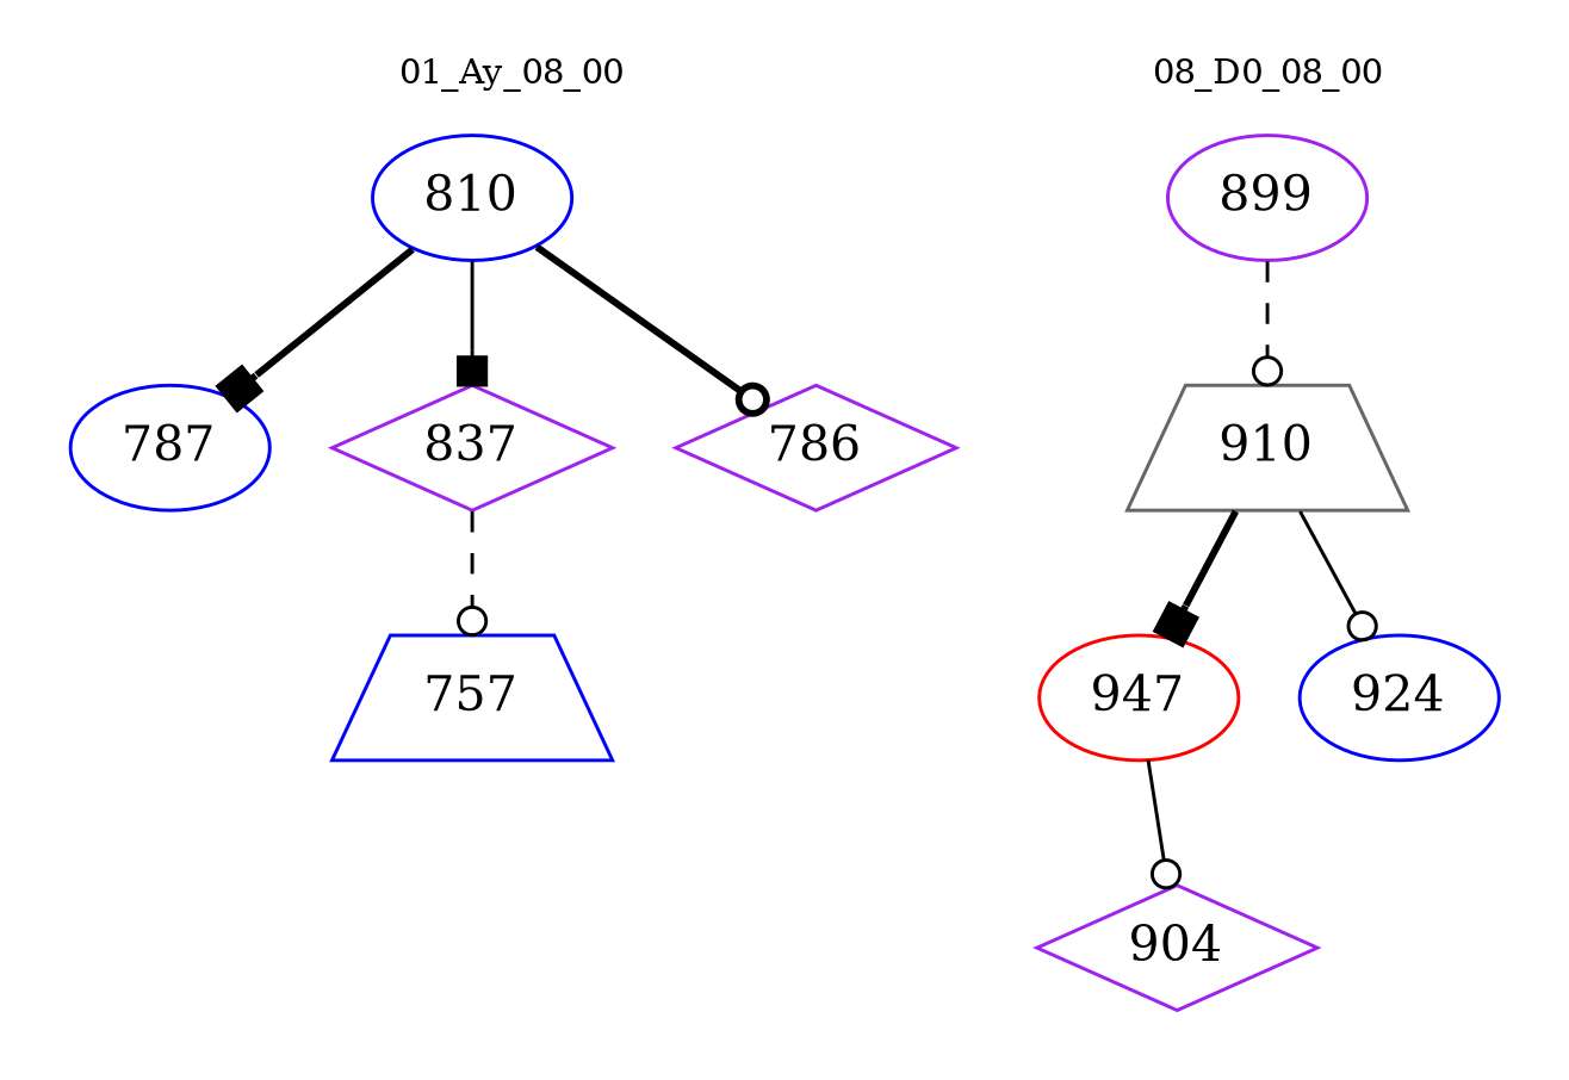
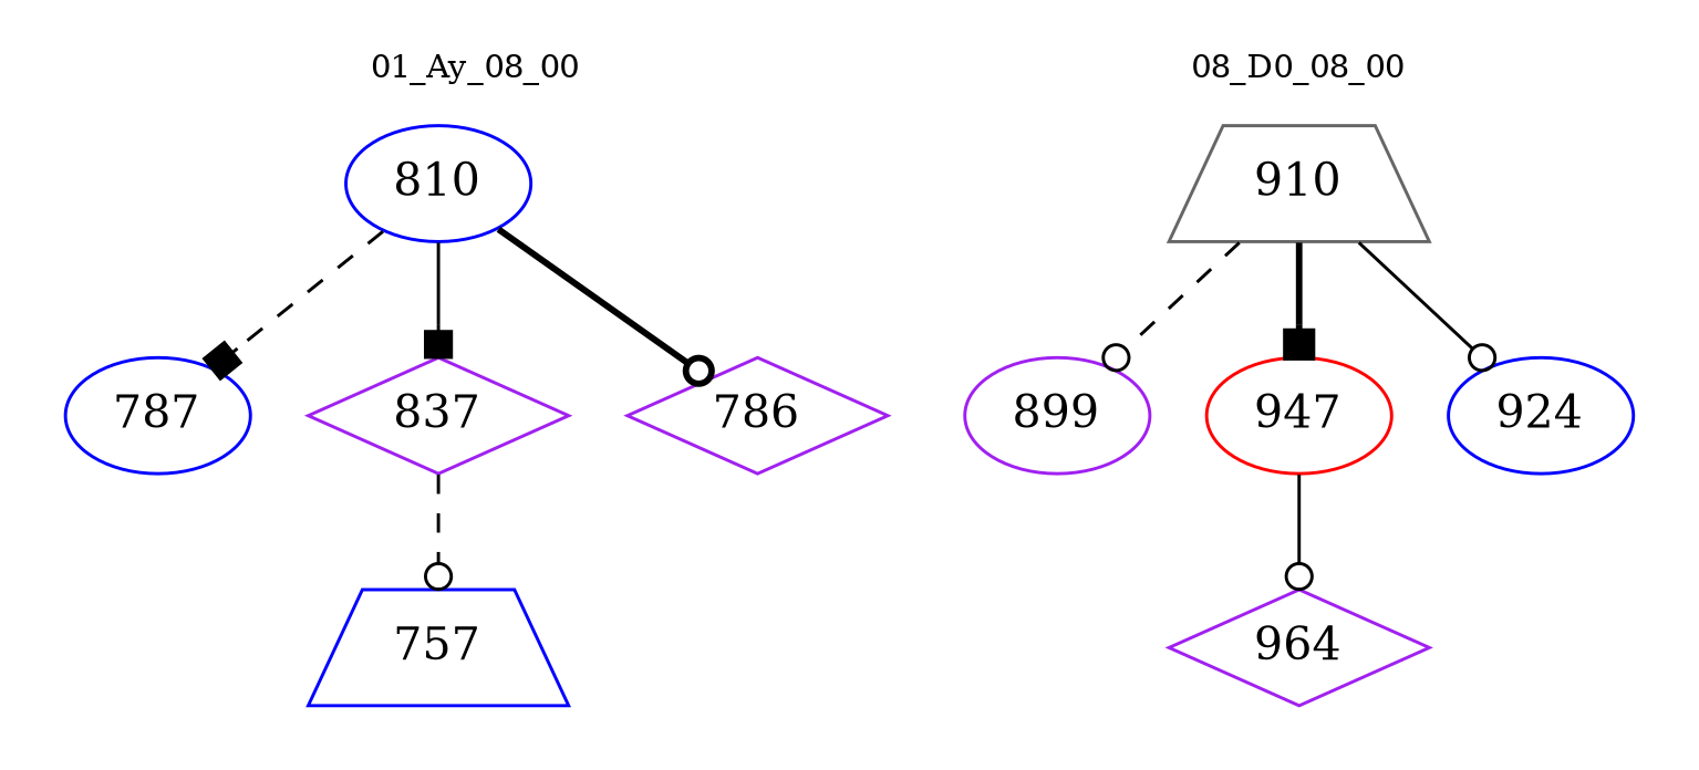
  digraph {
    node [color=blue shape=ellipse]
    edge [arrowhead=odot color=black style=dashed]
    n1 [label=810]
    n2 [label=787]
    n3 [color=purple label=837 shape=diamond]
    n4 [color=purple label=786 shape=diamond]
    n5 [label=757 shape=trapezium]
    n6 [color=gray40 label=910 shape=trapezium]
    n7 [color=purple label=899]
    n8 [color=red label=947]
    n9 [label=924]
-   n10 [color=purple label=904 shape=diamond]
+   n10 [color=purple label=964 shape=diamond]
    subgraph cluster_1 {
      color=white
      fontsize=10
      label="01_Ay_08_00"
      n1
      n2
      n3
      n4
      n5
    }
    subgraph cluster_2 {
      color=white
      fontsize=10
      label="08_D0_08_00"
      n6
      n7
      n8
      n9
      n10
    }
-   n1 -> n2 [arrowhead=box style=bold]
+   n1 -> n2 [arrowhead=box]
    n1 -> n3 [arrowhead=box style=solid]
    n1 -> n4 [style=bold]
    n3 -> n5
-   n7 -> n6
+   n6 -> n7
    n6 -> n8 [arrowhead=box style=bold]
    n6 -> n9 [style=solid]
    n8 -> n10 [style=solid]
  }
